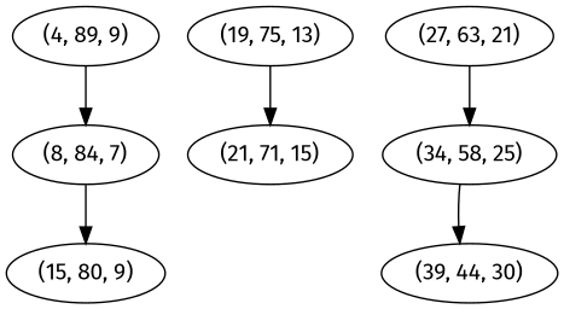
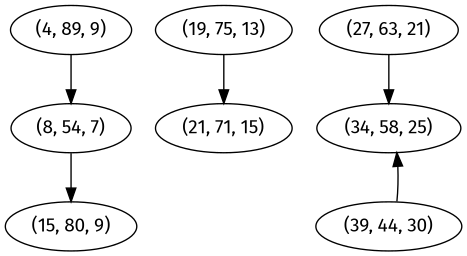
  digraph {
    fontname="Fira Sans"
    node [fontname="Fira Sans"]
    edge [fontname="Fira Sans"]
    n1 [label="(4, 89, 9)"]
-   "(8, 84, 7)"
+   "(8, 84, 7)" [label="(8, 54, 7)"]
    "(15, 80, 9)"
    "(19, 75, 13)"
    "(21, 71, 15)"
    "(27, 63, 21)"
    "(34, 58, 25)"
    "(39, 44, 30)"
    n1 -> "(8, 84, 7)"
    "(8, 84, 7)" -> "(15, 80, 9)"
    "(19, 75, 13)" -> "(21, 71, 15)"
    "(27, 63, 21)" -> "(34, 58, 25)"
-   "(34, 58, 25)" -> "(39, 44, 30)"
+   "(39, 44, 30)" -> "(34, 58, 25)"
  }
